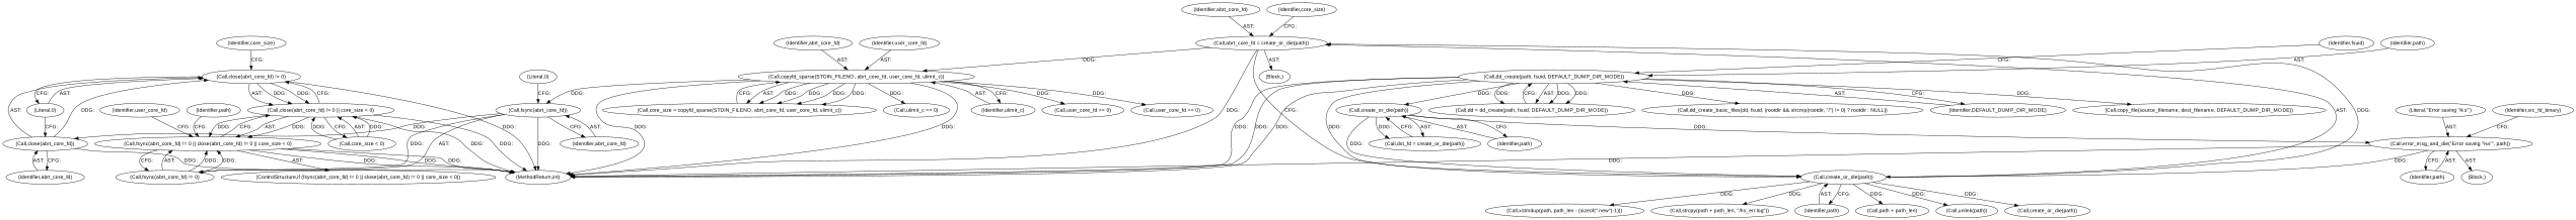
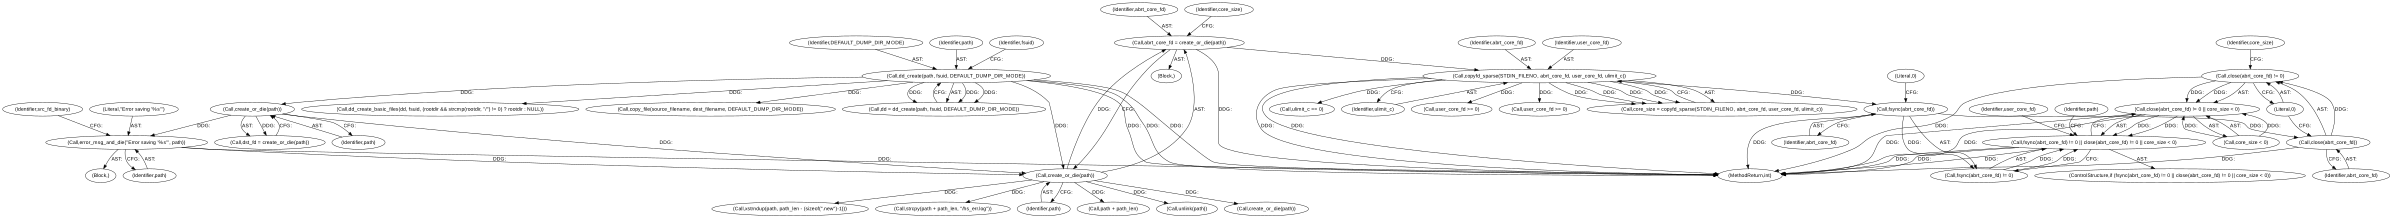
  digraph {
    fontname="Liberation Sans"
    node [fontname="Liberation Sans"]
    edge [fontname="Liberation Sans"]
    n1 [label="(Call,close(abrt_core_fd) != 0)"]
    n2 [label="(Call,close(abrt_core_fd) != 0 || core_size < 0)"]
    n3 [label="(MethodReturn,int)"]
    n4 [label="(Literal,0)"]
    n5 [label="(Call,fsync(abrt_core_fd) != 0 || close(abrt_core_fd) != 0 || core_size < 0)"]
    n6 [label="(Call,core_size < 0)"]
    n7 [label="(Call,close(abrt_core_fd))"]
    n8 [label="(Identifier,abrt_core_fd)"]
    n9 [label="(Call,fsync(abrt_core_fd))"]
    n10 [label="(Identifier,abrt_core_fd)"]
    n11 [label="(Call,fsync(abrt_core_fd) != 0)"]
    n12 [label="(Call,copyfd_sparse(STDIN_FILENO, abrt_core_fd, user_core_fd, ulimit_c))"]
    n13 [label="(Identifier,ulimit_c)"]
    n14 [label="(Call,user_core_fd >= 0)"]
    n15 [label="(Call,user_core_fd >= 0)"]
    n16 [label="(Call,core_size = copyfd_sparse(STDIN_FILENO, abrt_core_fd, user_core_fd, ulimit_c))"]
    n17 [label="(Call,ulimit_c == 0)"]
    n18 [label="(Call,abrt_core_fd = create_or_die(path))"]
    n19 [label="(Call,create_or_die(path))"]
    n20 [label="(Block,)"]
    n21 [label="(Call,xstrndup(path, path_len - (sizeof(\".new\")-1)))"]
    n22 [label="(Call,strcpy(path + path_len, \"/hs_err.log\"))"]
    n23 [label="(Identifier,path)"]
    n24 [label="(Call,path + path_len)"]
    n25 [label="(Call,unlink(path))"]
    n26 [label="(Call,create_or_die(path))"]
    n27 [label="(Call,error_msg_and_die(\"Error saving '%s'\", path))"]
    n28 [label="(Identifier,path)"]
    n29 [label="(Block,)"]
    n30 [label="(Call,create_or_die(path))"]
    n31 [label="(Identifier,path)"]
    n32 [label="(Call,dst_fd = create_or_die(path))"]
    n33 [label="(Call,dd_create(path, fsuid, DEFAULT_DUMP_DIR_MODE))"]
    n34 [label="(Call,dd_create_basic_files(dd, fsuid, (rootdir && strcmp(rootdir, \"/\") != 0) ? rootdir : NULL))"]
    n35 [label="(Identifier,DEFAULT_DUMP_DIR_MODE)"]
    n36 [label="(Call,copy_file(source_filename, dest_filename, DEFAULT_DUMP_DIR_MODE))"]
    n37 [label="(Call,dd = dd_create(path, fsuid, DEFAULT_DUMP_DIR_MODE))"]
    n38 [label="(ControlStructure,if (fsync(abrt_core_fd) != 0 || close(abrt_core_fd) != 0 || core_size < 0))"]
    n39 [label="(Identifier,src_fd_binary)"]
    n40 [label="(Identifier,path)"]
    n41 [label="(Literal,\"Error saving '%s'\")"]
    n42 [label="(Identifier,abrt_core_fd)"]
    n43 [label="(Literal,0)"]
    n44 [label="(Identifier,user_core_fd)"]
    n45 [label="(Identifier,path)"]
    n46 [label="(Identifier,user_core_fd)"]
    n47 [label="(Identifier,abrt_core_fd)"]
    n48 [label="(Identifier,fsuid)"]
    n49 [label="(Identifier,core_size)"]
    n50 [label="(Identifier,core_size)"]
    n1 -> n2 [label="AST: "]
    n1 -> n2 [label="DDG: "]
    n1 -> n2 [label="DDG: "]
    n1 -> n3 [label="DDG: "]
    n1 -> n4 [label="CFG: "]
-   n2 -> n1 [label="CFG: "]
    n2 -> n3 [label="DDG: "]
    n2 -> n3 [label="DDG: "]
    n2 -> n5 [label="AST: "]
    n2 -> n5 [label="DDG: "]
    n2 -> n5 [label="DDG: "]
-   n2 -> n6 [label="CFG: "]
+   n2 -> n6 [label="AST: "]
    n4 -> n1 [label="AST: "]
    n4 -> n7 [label="CFG: "]
    n5 -> n2 [label="CFG: "]
    n5 -> n3 [label="DDG: "]
    n5 -> n3 [label="DDG: "]
    n5 -> n3 [label="DDG: "]
    n5 -> n11 [label="CFG: "]
    n5 -> n38 [label="AST: "]
    n6 -> n2 [label="AST: "]
    n6 -> n2 [label="DDG: "]
    n6 -> n2 [label="DDG: "]
    n7 -> n1 [label="AST: "]
    n7 -> n1 [label="DDG: "]
    n7 -> n3 [label="DDG: "]
    n7 -> n8 [label="CFG: "]
    n8 -> n7 [label="AST: "]
    n9 -> n3 [label="DDG: "]
    n9 -> n7 [label="DDG: "]
    n9 -> n10 [label="CFG: "]
    n9 -> n11 [label="AST: "]
    n9 -> n11 [label="DDG: "]
    n10 -> n9 [label="AST: "]
    n11 -> n5 [label="AST: "]
    n11 -> n5 [label="DDG: "]
    n11 -> n5 [label="DDG: "]
    n12 -> n3 [label="DDG: "]
    n12 -> n3 [label="DDG: "]
    n12 -> n9 [label="DDG: "]
    n12 -> n13 [label="CFG: "]
    n12 -> n14 [label="DDG: "]
    n12 -> n15 [label="DDG: "]
    n12 -> n16 [label="AST: "]
    n12 -> n16 [label="DDG: "]
    n12 -> n16 [label="DDG: "]
    n12 -> n16 [label="DDG: "]
    n12 -> n16 [label="DDG: "]
    n12 -> n17 [label="DDG: "]
    n13 -> n12 [label="AST: "]
    n16 -> n12 [label="CFG: "]
    n18 -> n3 [label="DDG: "]
    n18 -> n12 [label="DDG: "]
    n18 -> n19 [label="CFG: "]
    n18 -> n20 [label="AST: "]
    n19 -> n18 [label="AST: "]
    n19 -> n18 [label="DDG: "]
    n19 -> n21 [label="DDG: "]
    n19 -> n22 [label="DDG: "]
    n19 -> n23 [label="CFG: "]
    n19 -> n24 [label="DDG: "]
    n19 -> n25 [label="DDG: "]
    n19 -> n26 [label="DDG: "]
    n23 -> n19 [label="AST: "]
    n27 -> n3 [label="DDG: "]
    n27 -> n19 [label="DDG: "]
    n27 -> n28 [label="CFG: "]
    n27 -> n29 [label="AST: "]
    n28 -> n27 [label="AST: "]
    n30 -> n19 [label="DDG: "]
    n30 -> n27 [label="DDG: "]
    n30 -> n31 [label="CFG: "]
    n30 -> n32 [label="AST: "]
    n30 -> n32 [label="DDG: "]
    n31 -> n30 [label="AST: "]
    n32 -> n30 [label="CFG: "]
    n33 -> n3 [label="DDG: "]
    n33 -> n3 [label="DDG: "]
    n33 -> n3 [label="DDG: "]
    n33 -> n19 [label="DDG: "]
    n33 -> n30 [label="DDG: "]
    n33 -> n34 [label="DDG: "]
-   n33 -> n35 [label="CFG: "]
    n33 -> n36 [label="DDG: "]
    n33 -> n37 [label="AST: "]
    n33 -> n37 [label="DDG: "]
    n33 -> n37 [label="DDG: "]
    n33 -> n37 [label="DDG: "]
    n35 -> n33 [label="AST: "]
    n37 -> n33 [label="CFG: "]
    n39 -> n27 [label="CFG: "]
    n40 -> n33 [label="AST: "]
    n41 -> n27 [label="AST: "]
    n42 -> n12 [label="AST: "]
    n43 -> n9 [label="CFG: "]
    n44 -> n5 [label="CFG: "]
    n45 -> n5 [label="CFG: "]
    n46 -> n12 [label="AST: "]
    n47 -> n18 [label="AST: "]
    n48 -> n33 [label="CFG: "]
    n49 -> n1 [label="CFG: "]
    n50 -> n18 [label="CFG: "]
  }
